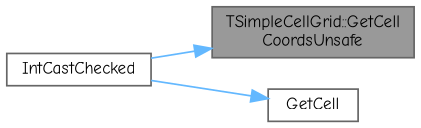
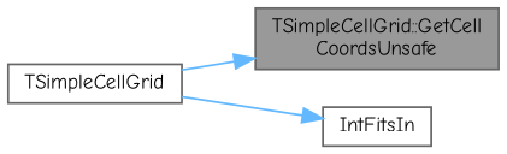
  digraph {
    fontname="Comic Neue"
    rankdir=LR
    node [color=grey40 fillcolor=white fontname="Comic Neue" fontsize=10 shape=box style=filled]
    edge [color=steelblue1 fontname="Comic Neue" fontsize=10 labelfontname=Helvetica labelfontsize=10 style=solid]
    n1 [color=gray40 fillcolor=grey60 fontcolor=black height=0.2 label="TSimpleCellGrid::GetCell\lCoordsUnsafe" width=0.4]
-   n2 [height=0.2 label=IntCastChecked width=0.4]
-   n3 [height=0.2 label=GetCell width=0.4]
+   n2 [height=0.2 label=TSimpleCellGrid width=0.4]
+   n3 [height=0.2 label=IntFitsIn width=0.4]
    n2 -> n1
    n2 -> n3
  }
